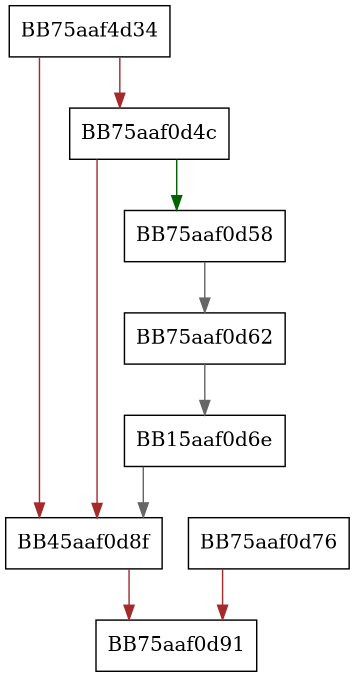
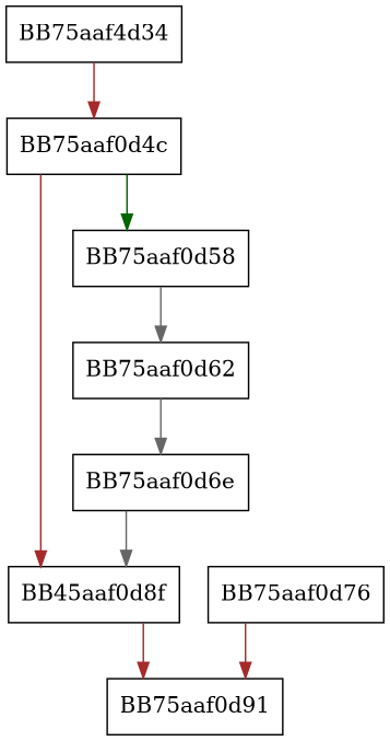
  digraph {
    splines=ortho
    node [shape=box]
    edge [color=brown]
    n1 [label=BB75aaf4d34]
    n2 [label=BB45aaf0d8f]
    BB75aaf0d4c
    BB75aaf0d91
    BB75aaf0d58
    BB75aaf0d62
-   BB75aaf0d6e [label=BB15aaf0d6e]
+   BB75aaf0d6e
    BB75aaf0d76
-   n1 -> n2
    n1 -> BB75aaf0d4c
    n2 -> BB75aaf0d91
    BB75aaf0d4c -> n2
    BB75aaf0d4c -> BB75aaf0d58 [color=darkgreen]
    BB75aaf0d58 -> BB75aaf0d62 [color=gray40]
    BB75aaf0d62 -> BB75aaf0d6e [color=gray40]
    BB75aaf0d6e -> n2 [color=gray40]
    BB75aaf0d76 -> BB75aaf0d91
  }
